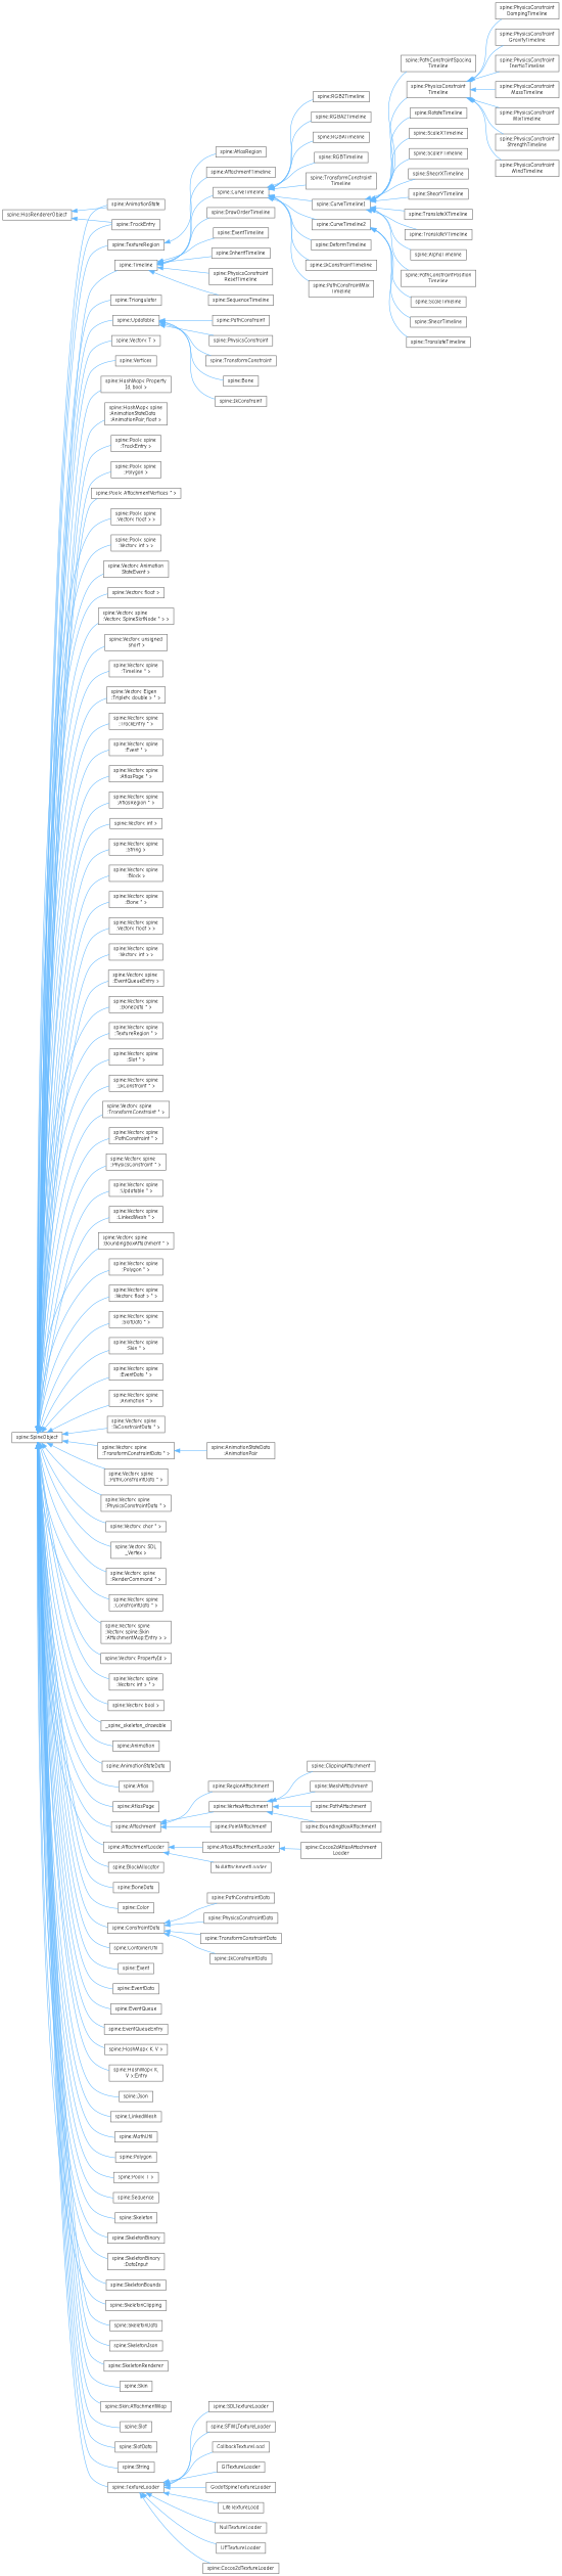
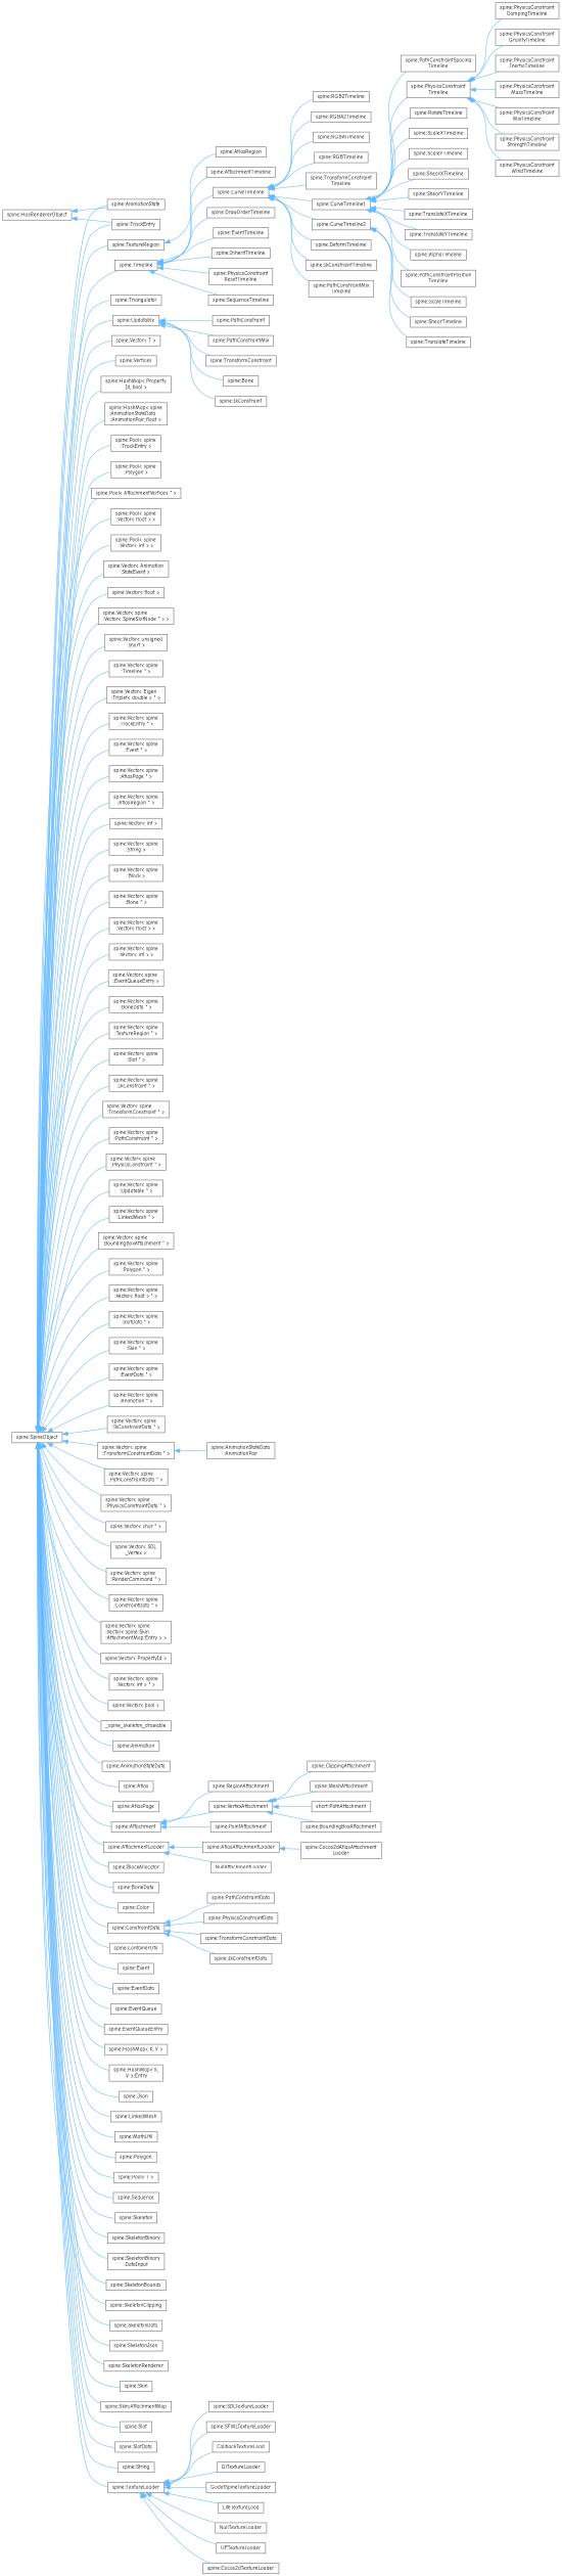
  digraph {
    fontname="Comic Neue"
    rankdir=LR
    node [color=grey40 fillcolor=white fontname="Comic Neue" fontsize=10 shape=box style=filled]
    edge [color=steelblue1 dir=back fontname="Comic Neue" fontsize=10 labelfontname=Helvetica labelfontsize=10 style=solid]
    n1 [height=0.2 label="spine::HasRendererObject" width=0.4]
    n2 [height=0.2 label="spine::AnimationState" width=0.4]
    n3 [height=0.2 label="spine::TrackEntry" width=0.4]
    n4 [height=0.2 label="spine::SpineObject" width=0.4]
    n5 [height=0.2 label="spine::HashMap\< Property\lId, bool \>" width=0.4]
    n6 [height=0.2 label="spine::HashMap\< spine\l::AnimationStateData\l::AnimationPair, float \>" width=0.4]
    n7 [height=0.2 label="spine::Pool\< spine\l::TrackEntry \>" width=0.4]
    n8 [height=0.2 label="spine::Pool\< spine\l::Polygon \>" width=0.4]
    n9 [height=0.2 label="spine::Pool\< AttachmentVertices * \>" width=0.4]
    n10 [height=0.2 label="spine::Pool\< spine\l::Vector\< float \> \>" width=0.4]
    n11 [height=0.2 label="spine::Pool\< spine\l::Vector\< int \> \>" width=0.4]
    n12 [height=0.2 label="spine::Vector\< Animation\lStateEvent \>" width=0.4]
    n13 [height=0.2 label="spine::Vector\< float \>" width=0.4]
    n14 [height=0.2 label="spine::Vector\< spine\l::Vector\< SpineSlotNode * \> \>" width=0.4]
    n15 [height=0.2 label="spine::Vector\< unsigned\l short \>" width=0.4]
    n16 [height=0.2 label="spine::Vector\< spine\l::Timeline * \>" width=0.4]
    n17 [height=0.2 label="spine::Vector\< Eigen\l::Triplet\< double \> * \>" width=0.4]
    n18 [height=0.2 label="spine::Vector\< spine\l::TrackEntry * \>" width=0.4]
    n19 [height=0.2 label="spine::Vector\< spine\l::Event * \>" width=0.4]
    n20 [height=0.2 label="spine::Vector\< spine\l::AtlasPage * \>" width=0.4]
    n21 [height=0.2 label="spine::Vector\< spine\l::AtlasRegion * \>" width=0.4]
    n22 [height=0.2 label="spine::Vector\< int \>" width=0.4]
    n23 [height=0.2 label="spine::Vector\< spine\l::String \>" width=0.4]
    n24 [height=0.2 label="spine::Vector\< spine\l::Block \>" width=0.4]
    n25 [height=0.2 label="spine::Vector\< spine\l::Bone * \>" width=0.4]
    n26 [height=0.2 label="spine::Vector\< spine\l::Vector\< float \> \>" width=0.4]
    n27 [height=0.2 label="spine::Vector\< spine\l::Vector\< int \> \>" width=0.4]
    n28 [height=0.2 label="spine::Vector\< spine\l::EventQueueEntry \>" width=0.4]
    n29 [height=0.2 label="spine::Vector\< spine\l::BoneData * \>" width=0.4]
    n30 [height=0.2 label="spine::Vector\< spine\l::TextureRegion * \>" width=0.4]
    n31 [height=0.2 label="spine::Vector\< spine\l::Slot * \>" width=0.4]
    n32 [height=0.2 label="spine::Vector\< spine\l::IkConstraint * \>" width=0.4]
    n33 [height=0.2 label="spine::Vector\< spine\l::TransformConstraint * \>" width=0.4]
    n34 [height=0.2 label="spine::Vector\< spine\l::PathConstraint * \>" width=0.4]
    n35 [height=0.2 label="spine::Vector\< spine\l::PhysicsConstraint * \>" width=0.4]
    n36 [height=0.2 label="spine::Vector\< spine\l::Updatable * \>" width=0.4]
    n37 [height=0.2 label="spine::Vector\< spine\l::LinkedMesh * \>" width=0.4]
    n38 [height=0.2 label="spine::Vector\< spine\l::BoundingBoxAttachment * \>" width=0.4]
    n39 [height=0.2 label="spine::Vector\< spine\l::Polygon * \>" width=0.4]
    n40 [height=0.2 label="spine::Vector\< spine\l::Vector\< float \> * \>" width=0.4]
    n41 [height=0.2 label="spine::Vector\< spine\l::SlotData * \>" width=0.4]
    n42 [height=0.2 label="spine::Vector\< spine\l::Skin * \>" width=0.4]
    n43 [height=0.2 label="spine::Vector\< spine\l::EventData * \>" width=0.4]
    n44 [height=0.2 label="spine::Vector\< spine\l::Animation * \>" width=0.4]
    n45 [height=0.2 label="spine::Vector\< spine\l::IkConstraintData * \>" width=0.4]
    n46 [height=0.2 label="spine::Vector\< spine\l::TransformConstraintData * \>" width=0.4]
    n47 [height=0.2 label="spine::Vector\< spine\l::PathConstraintData * \>" width=0.4]
    n48 [height=0.2 label="spine::Vector\< spine\l::PhysicsConstraintData * \>" width=0.4]
    n49 [height=0.2 label="spine::Vector\< char * \>" width=0.4]
    n50 [height=0.2 label="spine::Vector\< SDL\l_Vertex \>" width=0.4]
    n51 [height=0.2 label="spine::Vector\< spine\l::RenderCommand * \>" width=0.4]
    n52 [height=0.2 label="spine::Vector\< spine\l::ConstraintData * \>" width=0.4]
    n53 [height=0.2 label="spine::Vector\< spine\l::Vector\< spine::Skin\l::AttachmentMap::Entry \> \>" width=0.4]
    n54 [height=0.2 label="spine::Vector\< PropertyId \>" width=0.4]
    n55 [height=0.2 label="spine::Vector\< spine\l::Vector\< int \> * \>" width=0.4]
    n56 [height=0.2 label="spine::Vector\< bool \>" width=0.4]
    n57 [height=0.2 label=_spine_skeleton_drawable width=0.4]
    n58 [height=0.2 label="spine::Animation" width=0.4]
    n59 [height=0.2 label="spine::AnimationStateData" width=0.4]
    n60 [height=0.2 label="spine::Atlas" width=0.4]
    n61 [height=0.2 label="spine::AtlasPage" width=0.4]
    n62 [height=0.2 label="spine::Attachment" width=0.4]
    n63 [height=0.2 label="spine::AttachmentLoader" width=0.4]
    n64 [height=0.2 label="spine::BlockAllocator" width=0.4]
    n65 [height=0.2 label="spine::BoneData" width=0.4]
    n66 [height=0.2 label="spine::Color" width=0.4]
    n67 [height=0.2 label="spine::ConstraintData" width=0.4]
    n68 [height=0.2 label="spine::ContainerUtil" width=0.4]
    n69 [height=0.2 label="spine::Event" width=0.4]
    n70 [height=0.2 label="spine::EventData" width=0.4]
    n71 [height=0.2 label="spine::EventQueue" width=0.4]
    n72 [height=0.2 label="spine::EventQueueEntry" width=0.4]
    n73 [height=0.2 label="spine::HashMap\< K, V \>" width=0.4]
    n74 [height=0.2 label="spine::HashMap\< K,\l V \>::Entry" width=0.4]
    n75 [height=0.2 label="spine::Json" width=0.4]
    n76 [height=0.2 label="spine::LinkedMesh" width=0.4]
    n77 [height=0.2 label="spine::MathUtil" width=0.4]
    n78 [height=0.2 label="spine::Polygon" width=0.4]
    n79 [height=0.2 label="spine::Pool\< T \>" width=0.4]
    n80 [height=0.2 label="spine::Sequence" width=0.4]
    n81 [height=0.2 label="spine::Skeleton" width=0.4]
    n82 [height=0.2 label="spine::SkeletonBinary" width=0.4]
    n83 [height=0.2 label="spine::SkeletonBinary\l::DataInput" width=0.4]
    n84 [height=0.2 label="spine::SkeletonBounds" width=0.4]
    n85 [height=0.2 label="spine::SkeletonClipping" width=0.4]
    n86 [height=0.2 label="spine::SkeletonData" width=0.4]
    n87 [height=0.2 label="spine::SkeletonJson" width=0.4]
    n88 [height=0.2 label="spine::SkeletonRenderer" width=0.4]
    n89 [height=0.2 label="spine::Skin" width=0.4]
    n90 [height=0.2 label="spine::Skin::AttachmentMap" width=0.4]
    n91 [height=0.2 label="spine::Slot" width=0.4]
    n92 [height=0.2 label="spine::SlotData" width=0.4]
    n93 [height=0.2 label="spine::String" width=0.4]
    n94 [height=0.2 label="spine::TextureLoader" width=0.4]
    n95 [height=0.2 label="spine::TextureRegion" width=0.4]
    n96 [height=0.2 label="spine::Timeline" width=0.4]
    n97 [height=0.2 label="spine::Triangulator" width=0.4]
    n98 [height=0.2 label="spine::Updatable" width=0.4]
    n99 [height=0.2 label="spine::Vector\< T \>" width=0.4]
    n100 [height=0.2 label="spine::Vertices" width=0.4]
    n101 [height=0.2 label="spine::AnimationStateData\l::AnimationPair" width=0.4]
    n102 [height=0.2 label="spine::PointAttachment" width=0.4]
    n103 [height=0.2 label="spine::RegionAttachment" width=0.4]
    n104 [height=0.2 label="spine::VertexAttachment" width=0.4]
    n105 [height=0.2 label=NullAttachmentLoader width=0.4]
    n106 [height=0.2 label="spine::AtlasAttachmentLoader" width=0.4]
    n107 [height=0.2 label="spine::IkConstraintData" width=0.4]
    n108 [height=0.2 label="spine::PathConstraintData" width=0.4]
    n109 [height=0.2 label="spine::PhysicsConstraintData" width=0.4]
    n110 [height=0.2 label="spine::TransformConstraintData" width=0.4]
    n111 [height=0.2 label=CallbackTextureLoad width=0.4]
    n112 [height=0.2 label=GlTextureLoader width=0.4]
    n113 [height=0.2 label=GodotSpineTextureLoader width=0.4]
    n114 [height=0.2 label=LiteTextureLoad width=0.4]
    n115 [height=0.2 label=NullTextureLoader width=0.4]
    n116 [height=0.2 label=UETextureLoader width=0.4]
    n117 [height=0.2 label="spine::Cocos2dTextureLoader" width=0.4]
    n118 [height=0.2 label="spine::SDLTextureLoader" width=0.4]
    n119 [height=0.2 label="spine::SFMLTextureLoader" width=0.4]
    n120 [height=0.2 label="spine::AtlasRegion" width=0.4]
    n121 [height=0.2 label="spine::AttachmentTimeline" width=0.4]
    n122 [height=0.2 label="spine::CurveTimeline" width=0.4]
    n123 [height=0.2 label="spine::DrawOrderTimeline" width=0.4]
    n124 [height=0.2 label="spine::EventTimeline" width=0.4]
    n125 [height=0.2 label="spine::InheritTimeline" width=0.4]
    n126 [height=0.2 label="spine::PhysicsConstraint\lResetTimeline" width=0.4]
    n127 [height=0.2 label="spine::SequenceTimeline" width=0.4]
    n128 [height=0.2 label="spine::Bone" width=0.4]
    n129 [height=0.2 label="spine::IkConstraint" width=0.4]
    n130 [height=0.2 label="spine::PathConstraint" width=0.4]
-   n131 [height=0.2 label="spine::PhysicsConstraint" width=0.4]
+   n131 [height=0.2 label="spine::PathConstraintMix" width=0.4]
    n132 [height=0.2 label="spine::TransformConstraint" width=0.4]
    n133 [height=0.2 label="spine::BoundingBoxAttachment" width=0.4]
    n134 [height=0.2 label="spine::ClippingAttachment" width=0.4]
    n135 [height=0.2 label="spine::MeshAttachment" width=0.4]
-   n136 [height=0.2 label="spine::PathAttachment" width=0.4]
+   n136 [height=0.2 label="short::PathAttachment" width=0.4]
    n137 [height=0.2 label="spine::Cocos2dAtlasAttachment\lLoader" width=0.4]
    n138 [height=0.2 label="spine::CurveTimeline1" width=0.4]
    n139 [height=0.2 label="spine::CurveTimeline2" width=0.4]
    n140 [height=0.2 label="spine::DeformTimeline" width=0.4]
    n141 [height=0.2 label="spine::IkConstraintTimeline" width=0.4]
    n142 [height=0.2 label="spine::PathConstraintMix\lTimeline" width=0.4]
    n143 [height=0.2 label="spine::RGB2Timeline" width=0.4]
    n144 [height=0.2 label="spine::RGBA2Timeline" width=0.4]
    n145 [height=0.2 label="spine::RGBATimeline" width=0.4]
    n146 [height=0.2 label="spine::RGBTimeline" width=0.4]
    n147 [height=0.2 label="spine::TransformConstraint\lTimeline" width=0.4]
    n148 [height=0.2 label="spine::AlphaTimeline" width=0.4]
    n149 [height=0.2 label="spine::PathConstraintPosition\lTimeline" width=0.4]
    n150 [height=0.2 label="spine::PathConstraintSpacing\lTimeline" width=0.4]
    n151 [height=0.2 label="spine::PhysicsConstraint\lTimeline" width=0.4]
    n152 [height=0.2 label="spine::RotateTimeline" width=0.4]
    n153 [height=0.2 label="spine::ScaleXTimeline" width=0.4]
    n154 [height=0.2 label="spine::ScaleYTimeline" width=0.4]
    n155 [height=0.2 label="spine::ShearXTimeline" width=0.4]
    n156 [height=0.2 label="spine::ShearYTimeline" width=0.4]
    n157 [height=0.2 label="spine::TranslateXTimeline" width=0.4]
    n158 [height=0.2 label="spine::TranslateYTimeline" width=0.4]
    n159 [height=0.2 label="spine::ScaleTimeline" width=0.4]
    n160 [height=0.2 label="spine::ShearTimeline" width=0.4]
    n161 [height=0.2 label="spine::TranslateTimeline" width=0.4]
    n162 [height=0.2 label="spine::PhysicsConstraint\lDampingTimeline" width=0.4]
    n163 [height=0.2 label="spine::PhysicsConstraint\lGravityTimeline" width=0.4]
    n164 [height=0.2 label="spine::PhysicsConstraint\lInertiaTimeline" width=0.4]
    n165 [height=0.2 label="spine::PhysicsConstraint\lMassTimeline" width=0.4]
    n166 [height=0.2 label="spine::PhysicsConstraint\lMixTimeline" width=0.4]
    n167 [height=0.2 label="spine::PhysicsConstraint\lStrengthTimeline" width=0.4]
    n168 [height=0.2 label="spine::PhysicsConstraint\lWindTimeline" width=0.4]
    n1 -> n2
    n1 -> n3
    n4 -> n2
    n4 -> n3
    n4 -> n5
    n4 -> n6
    n4 -> n7
    n4 -> n8
    n4 -> n9
    n4 -> n10
    n4 -> n11
    n4 -> n12
    n4 -> n13
    n4 -> n14
    n4 -> n15
    n4 -> n16
    n4 -> n17
    n4 -> n18
    n4 -> n19
    n4 -> n20
    n4 -> n21
    n4 -> n22
    n4 -> n23
    n4 -> n24
    n4 -> n25
    n4 -> n26
    n4 -> n27
    n4 -> n28
    n4 -> n29
    n4 -> n30
    n4 -> n31
    n4 -> n32
    n4 -> n33
    n4 -> n34
    n4 -> n35
    n4 -> n36
    n4 -> n37
    n4 -> n38
    n4 -> n39
    n4 -> n40
    n4 -> n41
    n4 -> n42
    n4 -> n43
    n4 -> n44
    n4 -> n45
    n4 -> n46
    n4 -> n47
    n4 -> n48
    n4 -> n49
    n4 -> n50
    n4 -> n51
    n4 -> n52
    n4 -> n53
    n4 -> n54
    n4 -> n55
    n4 -> n56
    n4 -> n57
    n4 -> n58
    n4 -> n59
    n4 -> n60
    n4 -> n61
    n4 -> n62
    n4 -> n63
    n4 -> n64
    n4 -> n65
    n4 -> n66
    n4 -> n67
    n4 -> n68
    n4 -> n69
    n4 -> n70
    n4 -> n71
    n4 -> n72
    n4 -> n73
    n4 -> n74
    n4 -> n75
    n4 -> n76
    n4 -> n77
    n4 -> n78
    n4 -> n79
    n4 -> n80
    n4 -> n81
    n4 -> n82
    n4 -> n83
    n4 -> n84
    n4 -> n85
    n4 -> n86
    n4 -> n87
    n4 -> n88
    n4 -> n89
    n4 -> n90
    n4 -> n91
    n4 -> n92
    n4 -> n93
    n4 -> n94
    n4 -> n95
    n4 -> n96
    n4 -> n97
    n4 -> n98
    n4 -> n99
    n4 -> n100
    n46 -> n101
    n62 -> n102
    n62 -> n103
    n62 -> n104
    n63 -> n105
    n63 -> n106
    n67 -> n107
    n67 -> n108
    n67 -> n109
    n67 -> n110
    n94 -> n111
    n94 -> n112
    n94 -> n113
    n94 -> n114
    n94 -> n115
    n94 -> n116
    n94 -> n117
    n94 -> n118
    n94 -> n119
    n95 -> n120
    n96 -> n121
    n96 -> n122
    n96 -> n123
    n96 -> n124
    n96 -> n125
    n96 -> n126
    n96 -> n127
    n98 -> n128
    n98 -> n129
    n98 -> n130
    n98 -> n131
    n98 -> n132
    n104 -> n133
    n104 -> n134
    n104 -> n135
    n104 -> n136
    n106 -> n137
    n122 -> n138
    n122 -> n139
    n122 -> n140
    n122 -> n141
    n122 -> n142
    n122 -> n143
    n122 -> n144
    n122 -> n145
    n122 -> n146
    n122 -> n147
    n138 -> n148
    n138 -> n149
    n138 -> n150
    n138 -> n151
    n138 -> n152
    n138 -> n153
    n138 -> n154
    n138 -> n155
    n138 -> n156
    n138 -> n157
    n138 -> n158
    n139 -> n159
    n139 -> n160
    n139 -> n161
    n151 -> n162
    n151 -> n163
    n151 -> n164
    n151 -> n165
    n151 -> n166
    n151 -> n167
    n151 -> n168
  }
